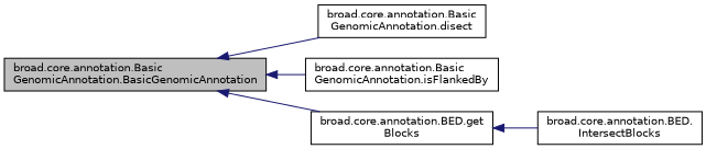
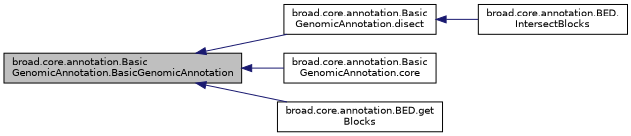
  digraph {
    rankdir=LR
    node [color=black fillcolor=white fontname=Helvetica fontsize=10 shape=record style=filled]
    edge [color=midnightblue dir=back fontname=Helvetica fontsize=10 labelfontname=Helvetica labelfontsize=10 style=solid]
    n1 [fillcolor=grey75 fontcolor=black height=0.2 label="broad.core.annotation.Basic\lGenomicAnnotation.BasicGenomicAnnotation" width=0.4]
    n2 [height=0.2 label="broad.core.annotation.Basic\lGenomicAnnotation.disect" width=0.4]
-   n3 [height=0.2 label="broad.core.annotation.Basic\lGenomicAnnotation.isFlankedBy" width=0.4]
+   n3 [height=0.2 label="broad.core.annotation.Basic\lGenomicAnnotation.core" width=0.4]
    n4 [height=0.2 label="broad.core.annotation.BED.get\lBlocks" width=0.4]
    n5 [height=0.2 label="broad.core.annotation.BED.\lIntersectBlocks" width=0.4]
    n1 -> n2
    n1 -> n3
    n1 -> n4
-   n4 -> n5
+   n2 -> n5
  }
